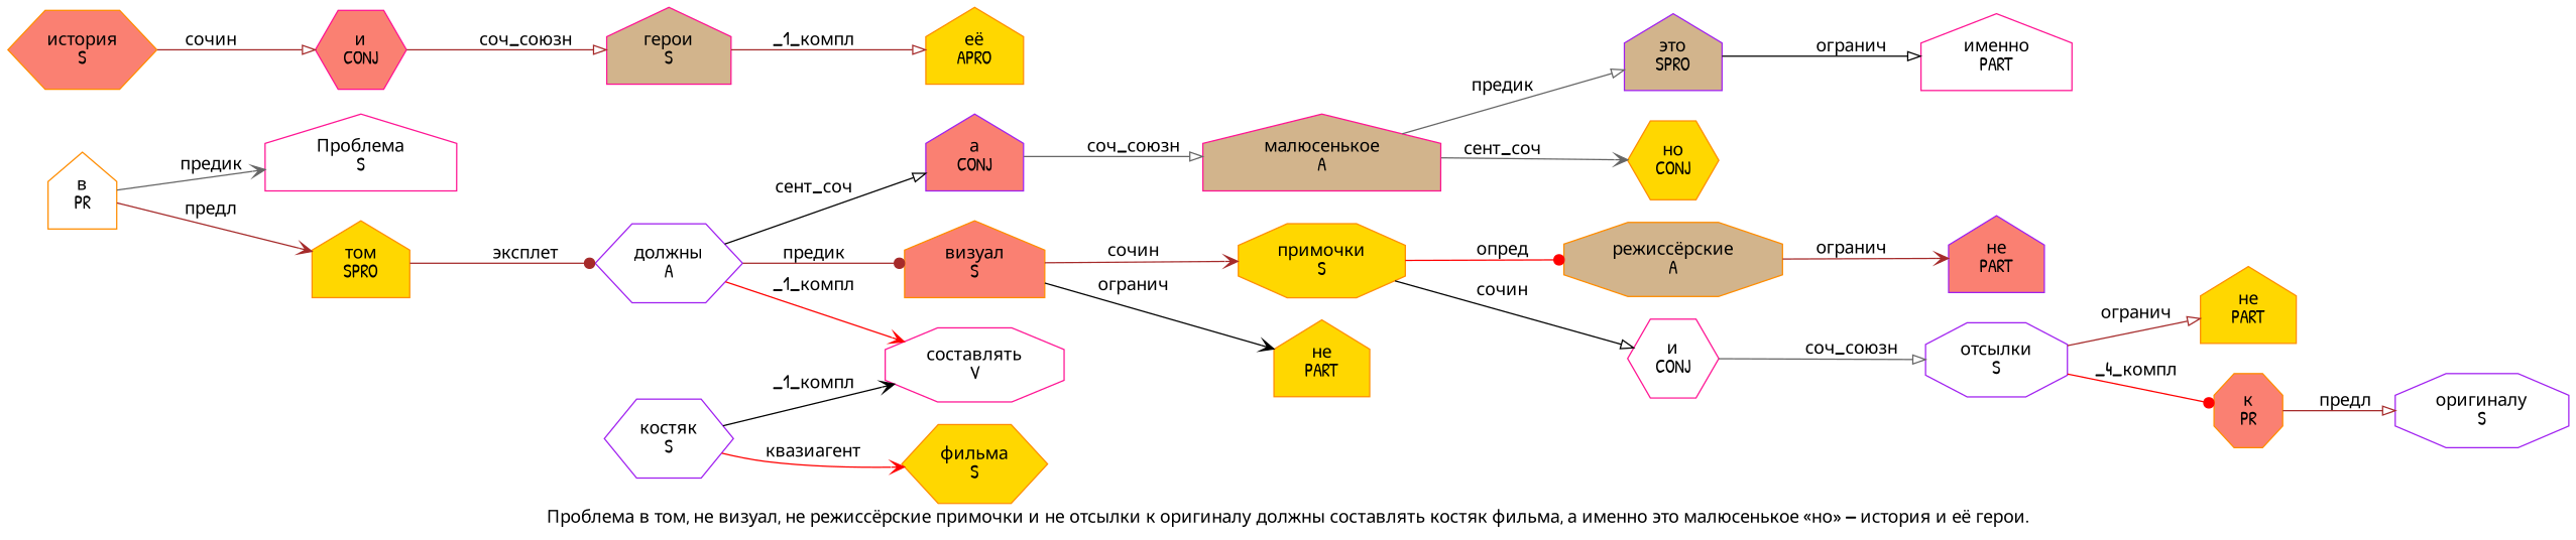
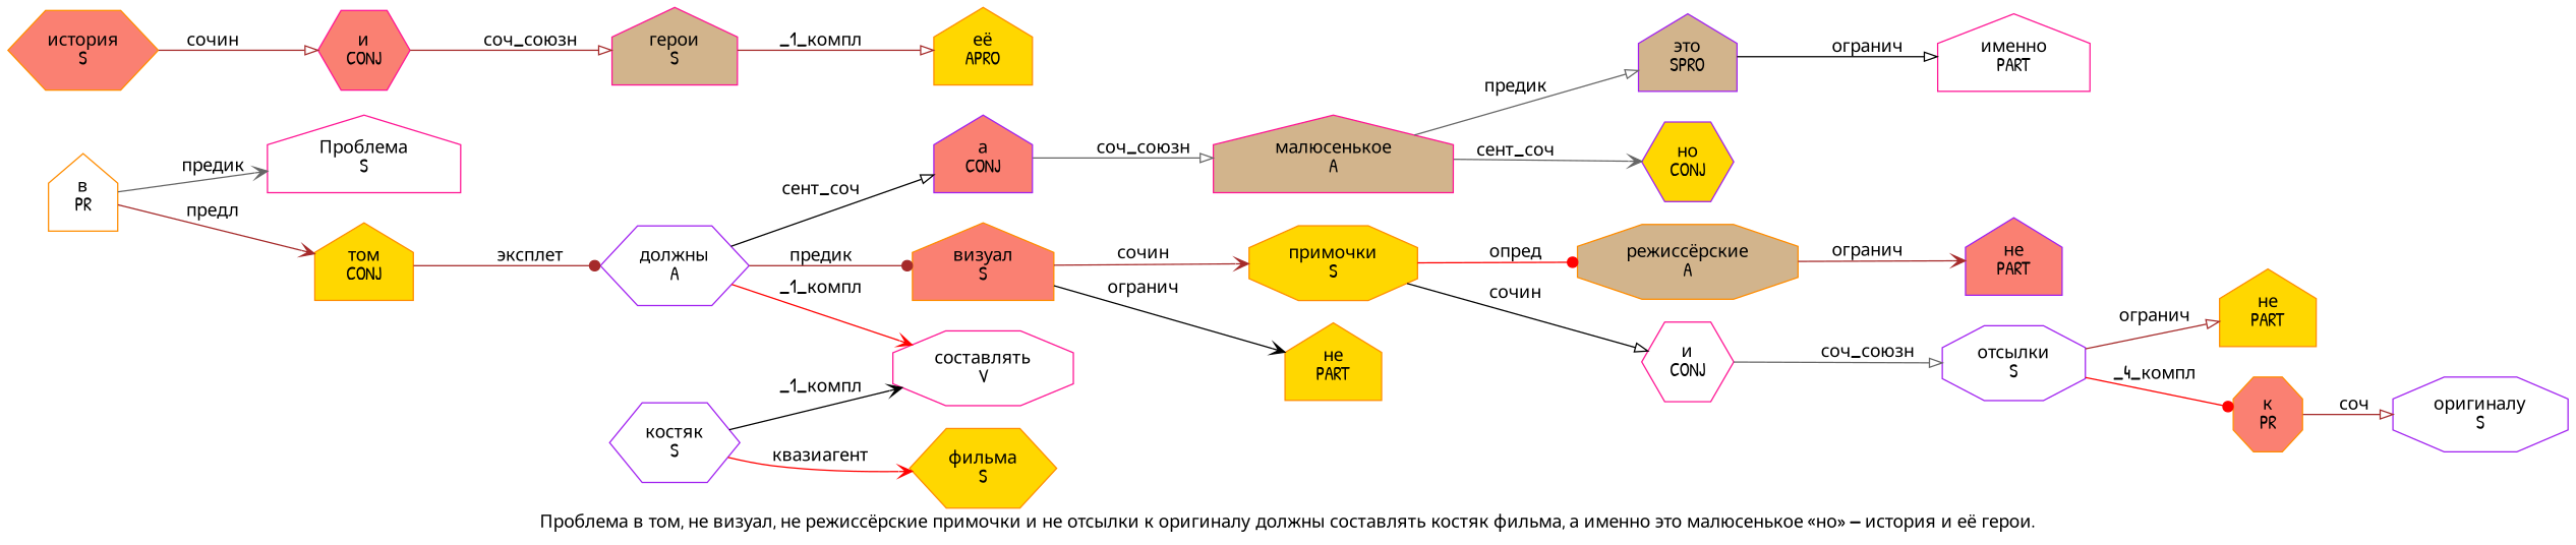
  digraph {
    fontname="Patrick Hand"
    label="Проблема в том, не визуал, не режиссёрские примочки и не отсылки к оригиналу должны составлять костяк фильма, а именно это малюсенькое «но» — история и её герои."
    rankdir=LR
    node [color=darkorange fillcolor=white fontname="Patrick Hand" penwidth=1 shape=house style=filled]
    edge [arrowhead=onormal color=brown fontname="Patrick Hand"]
    n1 [color=deeppink label="Проблема\nS"]
    n2 [label="в\nPR"]
-   n3 [fillcolor=gold label="том\nSPRO"]
+   n3 [fillcolor=gold label="том\nCONJ"]
    n4 [color=purple label="должны\nA" shape=hexagon]
    n5 [fillcolor=salmon label="визуал\nS"]
    n6 [color=deeppink label="составлять\nV" shape=octagon]
    n7 [color=purple fillcolor=salmon label="а\nCONJ"]
    n8 [fillcolor=gold label="не\nPART"]
    n9 [fillcolor=gold label="примочки\nS" shape=octagon]
    n10 [fillcolor=tan label="режиссёрские\nA" shape=octagon]
    n11 [color=deeppink label="и\nCONJ" shape=hexagon]
    n12 [color=purple fillcolor=salmon label="не\nPART"]
    n13 [color=purple label="отсылки\nS" shape=octagon]
    n14 [fillcolor=gold label="не\nPART"]
    n15 [fillcolor=salmon label="к\nPR" shape=octagon]
    n16 [color=purple label="оригиналу\nS" shape=octagon]
    n17 [color=deeppink fillcolor=tan label="малюсенькое\nA"]
    n18 [color=purple label="костяк\nS" shape=hexagon]
    n19 [fillcolor=gold label="фильма\nS" shape=hexagon]
    n20 [color=purple fillcolor=tan label="это\nSPRO"]
-   n21 [fillcolor=gold label="но\nCONJ" shape=hexagon]
+   n21 [color=purple fillcolor=gold label="но\nCONJ" shape=hexagon]
    n22 [color=deeppink label="именно\nPART"]
    n23 [fillcolor=salmon label="история\nS" shape=hexagon]
    n24 [color=deeppink fillcolor=salmon label="и\nCONJ" shape=hexagon]
    n25 [color=deeppink fillcolor=tan label="герои\nS"]
    n26 [fillcolor=gold label="её\nAPRO"]
    n2 -> n1 [arrowhead=vee color=gray40 label="предик"]
    n2 -> n3 [arrowhead=vee label="предл"]
    n3 -> n4 [arrowhead=dot label="эксплет"]
    n4 -> n5 [arrowhead=dot label="предик"]
    n4 -> n6 [arrowhead=vee color=red label="_1_компл"]
    n4 -> n7 [color=black label="сент_соч"]
    n5 -> n8 [arrowhead=vee color=black label="огранич"]
    n5 -> n9 [arrowhead=vee label="сочин"]
    n7 -> n17 [color=gray40 label="соч_союзн"]
    n9 -> n10 [arrowhead=dot color=red label="опред"]
    n9 -> n11 [color=black label="сочин"]
    n10 -> n12 [arrowhead=vee label="огранич"]
    n11 -> n13 [color=gray40 label="соч_союзн"]
    n13 -> n14 [label="огранич"]
    n13 -> n15 [arrowhead=dot color=red label="_4_компл"]
-   n15 -> n16 [label="предл"]
+   n15 -> n16 [label="соч"]
    n17 -> n20 [color=gray40 label="предик"]
    n17 -> n21 [arrowhead=vee color=gray40 label="сент_соч"]
    n18 -> n6 [arrowhead=vee color=black label="_1_компл"]
    n18 -> n19 [arrowhead=vee color=red label="квазиагент"]
    n20 -> n22 [color=black label="огранич"]
    n23 -> n24 [label="сочин"]
    n24 -> n25 [label="соч_союзн"]
    n25 -> n26 [label="_1_компл"]
  }
